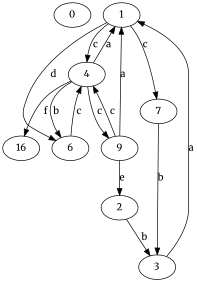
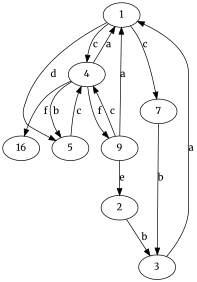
  strict digraph {
    fontname=Merriweather
    node [fontname=Merriweather]
    edge [fontname=Merriweather]
-   0
    1
    4
-   5 [label=6]
+   5
    7
    9
    n7 [label=16]
    3
    n9 [label=2]
    1 -> 4 [label=c]
    1 -> 5 [label=d]
    1 -> 7 [label=c]
    4 -> 1 [label=a]
    4 -> 5 [label=b]
-   4 -> 9 [label=c]
+   4 -> 9 [label=f]
    4 -> n7 [label=f]
    5 -> 4 [label=c]
    7 -> 3 [label=b]
    9 -> 1 [label=a]
    9 -> 4 [label=c]
    9 -> n9 [label=e]
    3 -> 1 [label=a]
    n9 -> 3 [label=b]
  }
